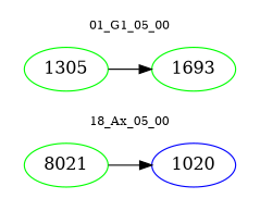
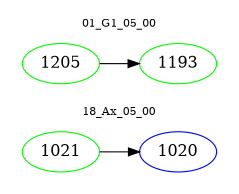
  digraph {
    rankdir=LR
    node [color=green]
    edge [color=black]
-   n1 [label=8021]
+   n1 [label=1021]
    n2 [color=blue label=1020]
-   n3 [label=1305]
-   n4 [label=1693]
+   n3 [label=1205]
+   n4 [label=1193]
    subgraph cluster_1 {
      color=white
      fontsize=10
      label="18_Ax_05_00"
      n1
      n2
    }
    subgraph cluster_2 {
      color=white
      fontsize=10
      label="01_G1_05_00"
      n3
      n4
    }
    n1 -> n2
    n3 -> n4
  }
